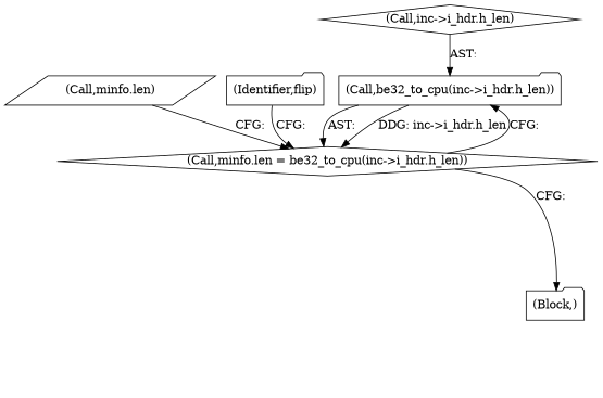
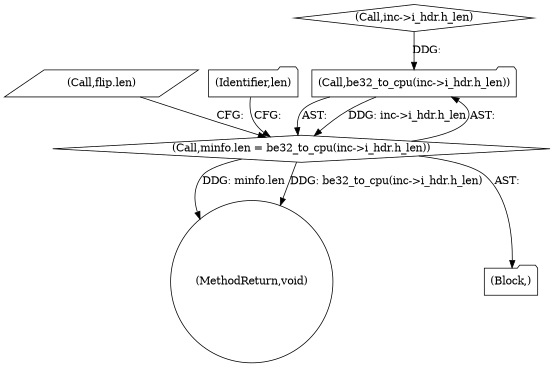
  digraph {
    node [shape=folder]
    n1 [label="(Call,be32_to_cpu(inc->i_hdr.h_len))"]
    n2 [label="(Call,minfo.len = be32_to_cpu(inc->i_hdr.h_len))" shape=diamond]
+   n3 [label="(MethodReturn,void)" shape=circle]
    n4 [label="(Block,)"]
    n5 [label="(Call,inc->i_hdr.h_len)" shape=diamond]
-   n6 [label="(Call,minfo.len)" shape=parallelogram]
-   n7 [label="(Identifier,flip)"]
+   n6 [label="(Call,flip.len)" shape=parallelogram]
+   n7 [label="(Identifier,len)"]
    n1 -> n2 [label="AST: "]
    n1 -> n2 [label="DDG: inc->i_hdr.h_len"]
-   n2 -> n1 [label="CFG: "]
-   n2 -> n4 [label="CFG: "]
-   n5 -> n1 [label="AST: "]
+   n2 -> n1 [label="AST: "]
+   n2 -> n3 [label="DDG: minfo.len"]
+   n2 -> n3 [label="DDG: be32_to_cpu(inc->i_hdr.h_len)"]
+   n2 -> n4 [label="AST: "]
+   n5 -> n1 [label="DDG: "]
    n6 -> n2 [label="CFG: "]
    n7 -> n2 [label="CFG: "]
  }
